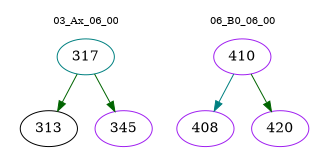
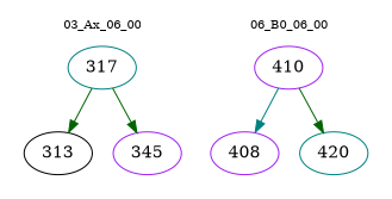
  digraph {
    node [color=purple]
    edge [color=darkgreen]
    n1 [color=teal label=317]
    n2 [color=black label=313]
    n3 [label=345]
    n4 [label=410]
    n5 [label=408]
-   n6 [label=420]
+   n6 [color=teal label=420]
    subgraph cluster_1 {
      color=white
      fontsize=10
      label="03_Ax_06_00"
      n1
      n2
      n3
    }
    subgraph cluster_2 {
      color=white
      fontsize=10
      label="06_B0_06_00"
      n4
      n5
      n6
    }
    n1 -> n2
    n1 -> n3
    n4 -> n5 [color=teal]
    n4 -> n6
  }
